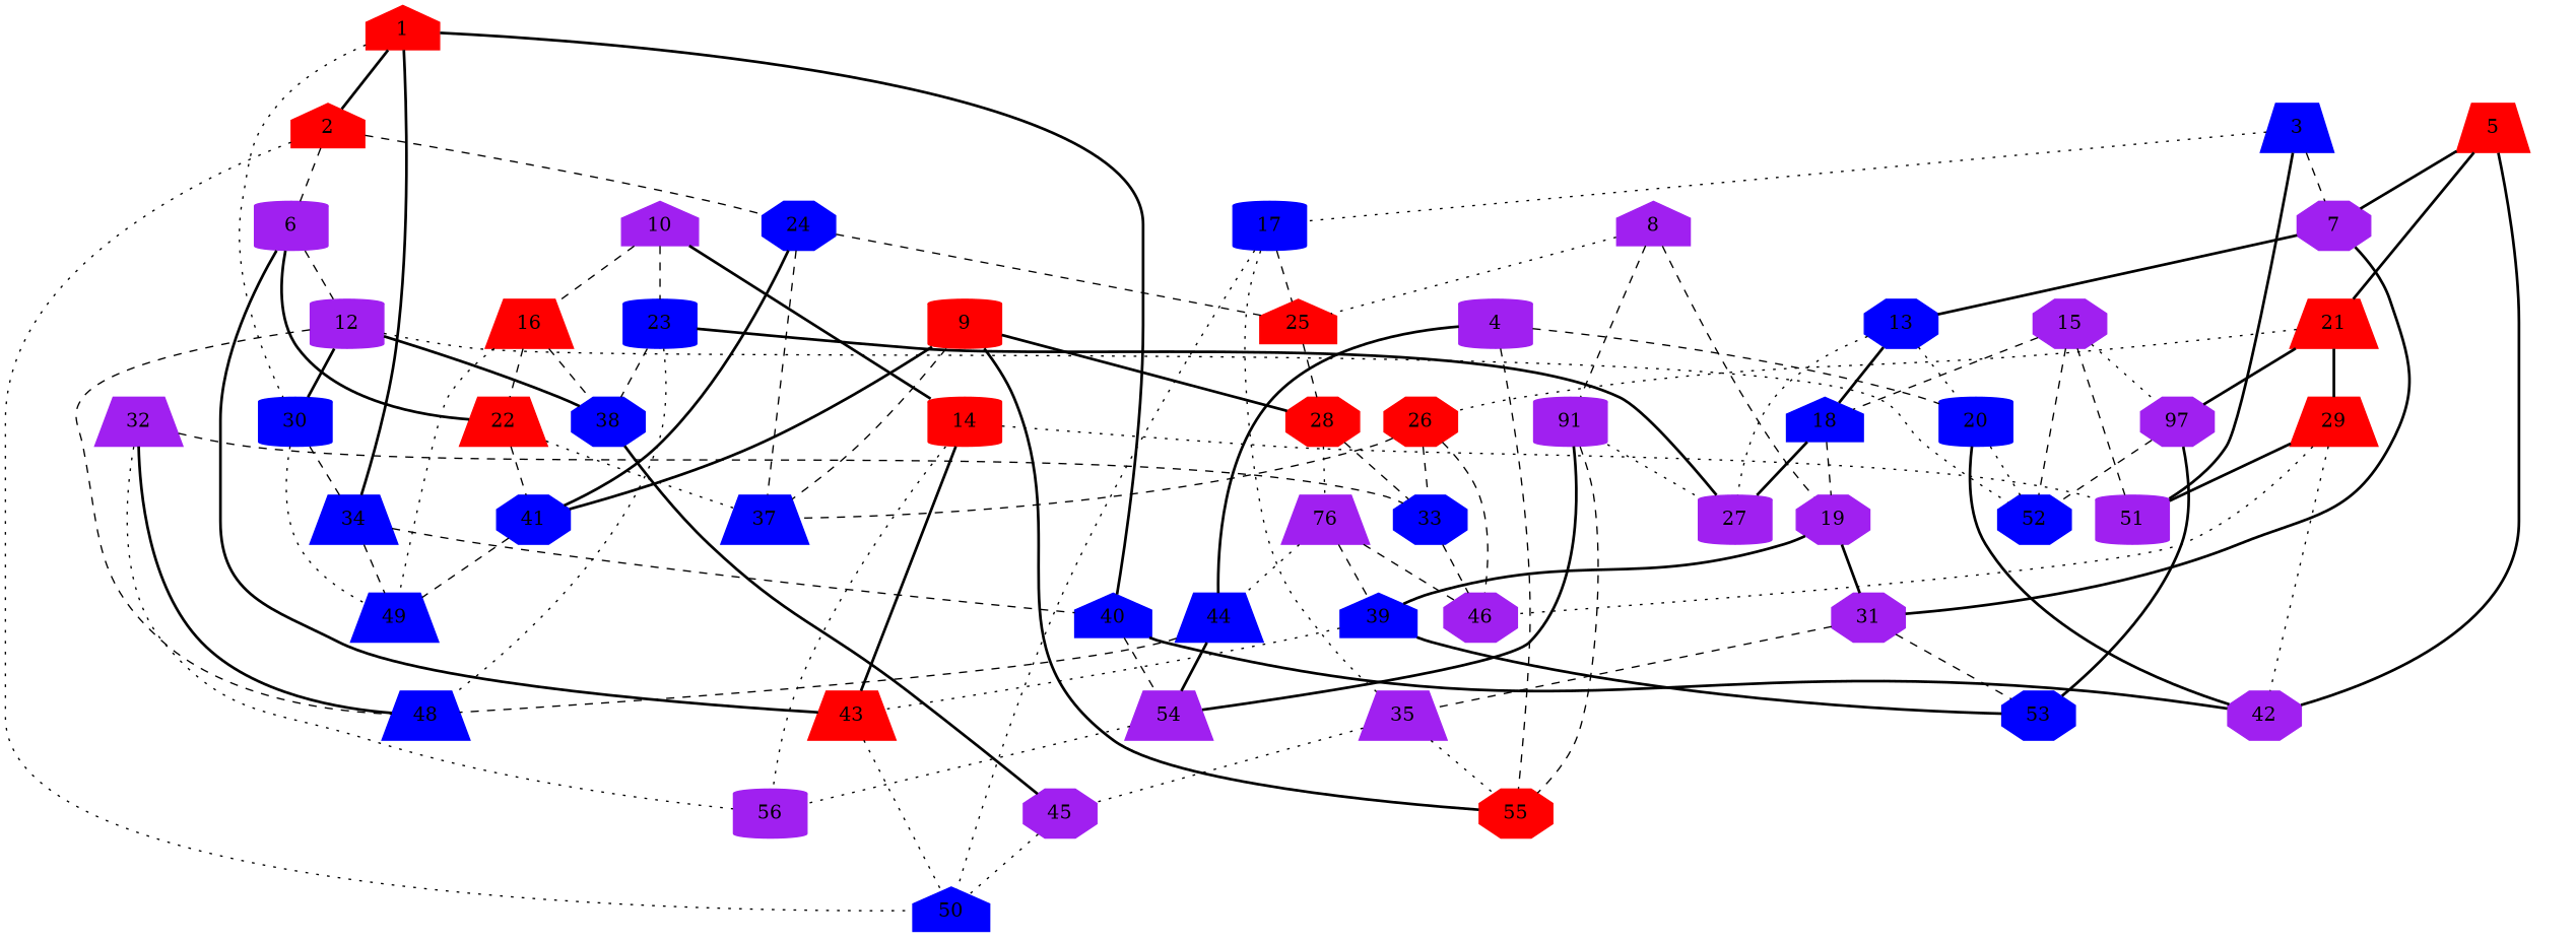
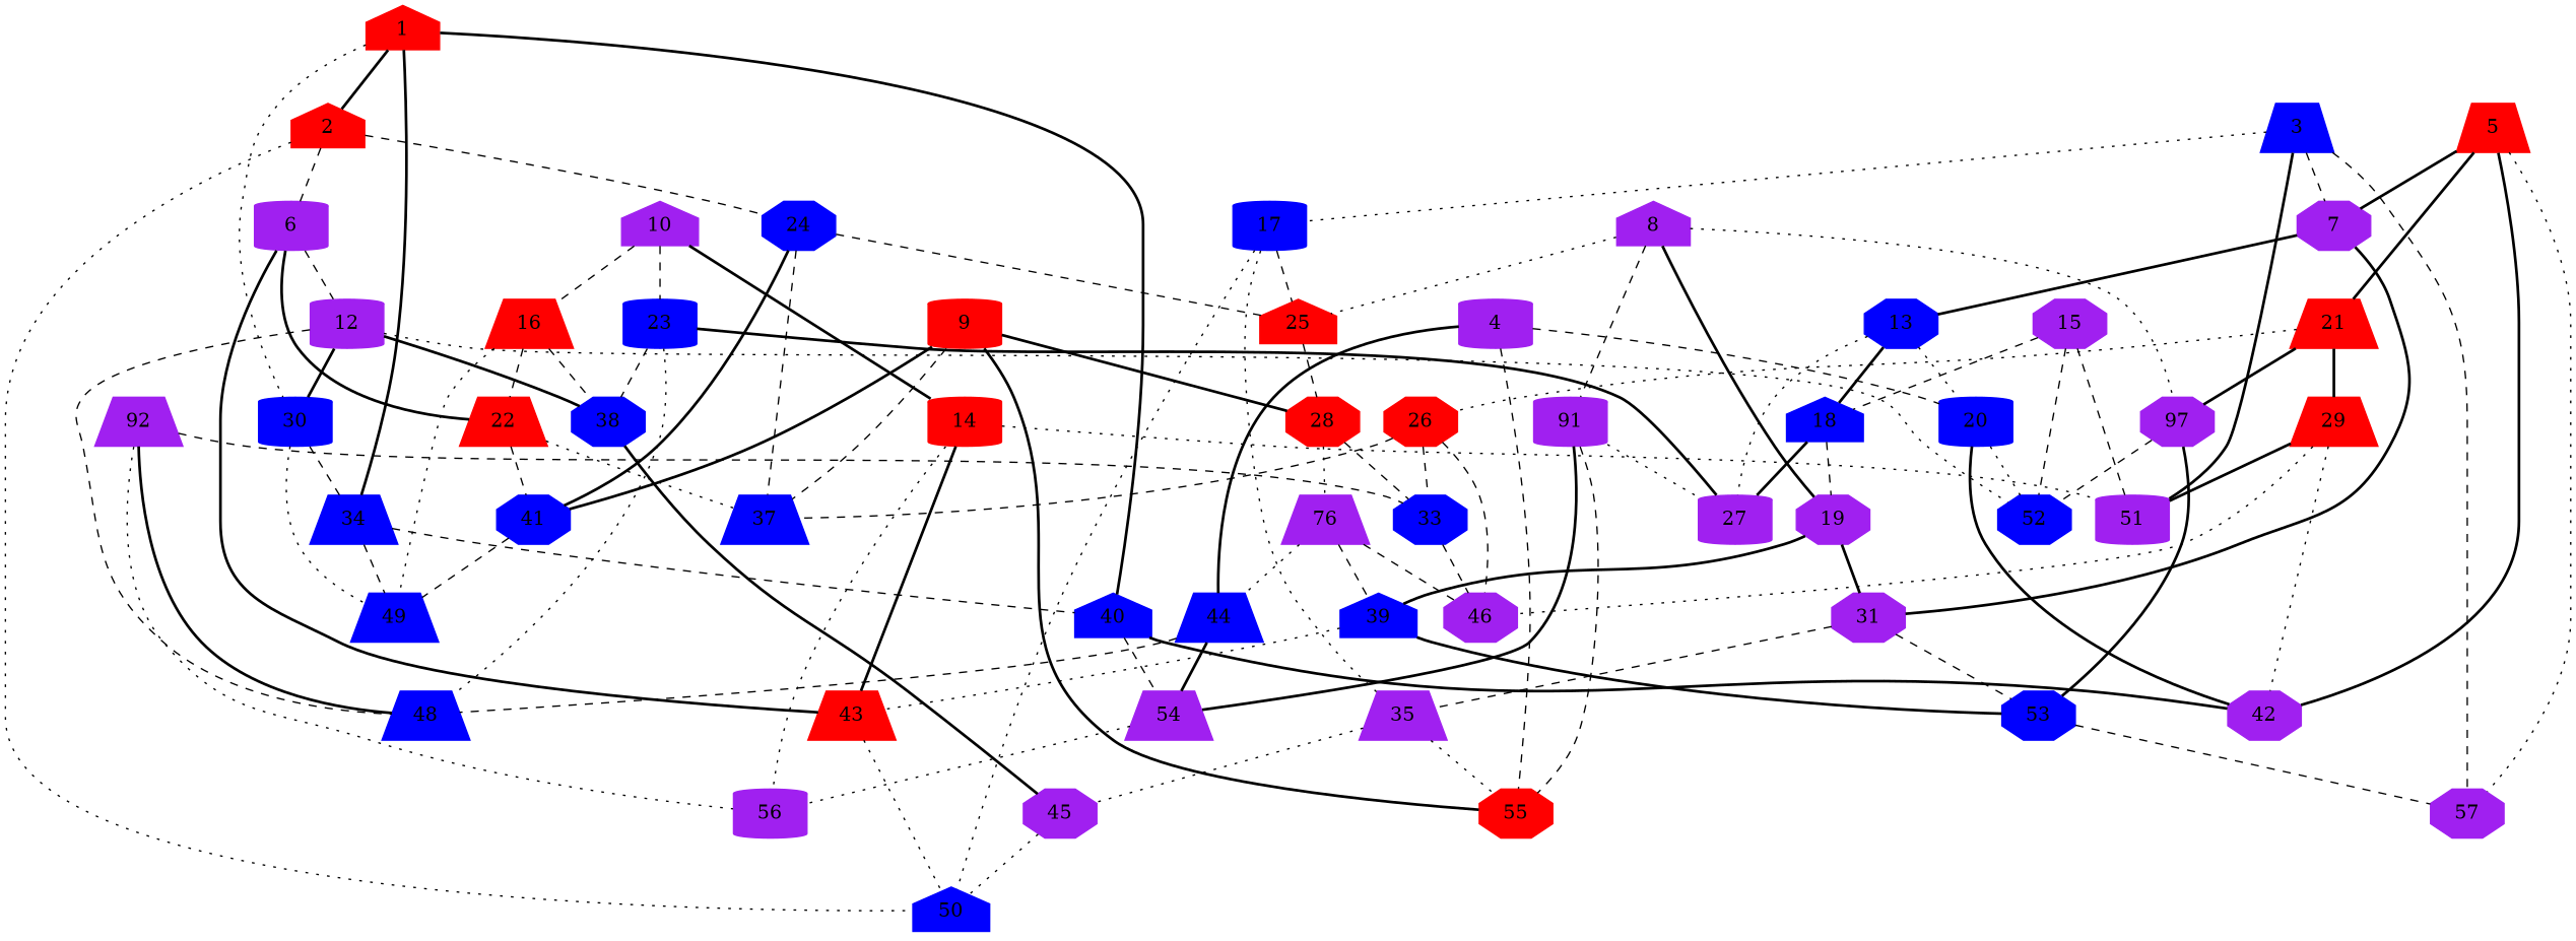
  graph {
    node [color=purple shape=octagon style=filled]
    edge [style=dashed]
    1 [color=red shape=house]
    2 [color=red shape=house]
    30 [color=blue shape=cylinder]
    34 [color=blue shape=trapezium]
    40 [color=blue shape=house]
    6 [shape=cylinder]
    24 [color=blue]
    50 [color=blue shape=house]
    49 [color=blue shape=trapezium]
    42
    54 [shape=trapezium]
    22 [color=red shape=trapezium]
    43 [color=red shape=trapezium]
    12 [shape=cylinder]
    25 [color=red shape=house]
    37 [color=blue shape=trapezium]
    41 [color=blue]
    3 [color=blue shape=trapezium]
    7
    17 [color=blue shape=cylinder]
    51 [shape=cylinder]
+   57
    13 [color=blue]
    31
    35 [shape=trapezium]
    4 [shape=cylinder]
    20 [color=blue shape=cylinder]
    44 [color=blue shape=trapezium]
    55 [color=red]
    52 [color=blue]
    48 [color=blue shape=trapezium]
    45
    5 [color=red shape=trapezium]
    21 [color=red shape=trapezium]
    n35 [label=97]
    26 [color=red]
    29 [color=red shape=trapezium]
    10 [shape=house]
    14 [color=red shape=cylinder]
    16 [color=red shape=trapezium]
    23 [color=blue shape=cylinder]
    27 [shape=cylinder]
    18 [color=blue shape=house]
    53 [color=blue]
    8 [shape=house]
    n46 [label=91 shape=cylinder]
    19
    39 [color=blue shape=house]
    28 [color=red]
    9 [color=red shape=cylinder]
    33 [color=blue]
    n52 [label=76 shape=trapezium]
    56 [shape=cylinder]
    38 [color=blue]
    15
-   32 [shape=trapezium]
+   32 [shape=trapezium label=92]
    46
    1 -- 2 [style=bold]
    1 -- 30 [style=dotted]
    1 -- 34 [style=bold]
    1 -- 40 [style=bold]
    2 -- 6
    2 -- 24
    2 -- 50 [style=dotted]
    30 -- 34
    30 -- 49 [style=dotted]
    34 -- 40
    34 -- 49
    40 -- 42 [style=bold]
    40 -- 54
    6 -- 22 [style=bold]
    6 -- 43 [style=bold]
    6 -- 12
    24 -- 25
    24 -- 37
    24 -- 41 [style=bold]
    54 -- 56 [style=dotted]
    22 -- 37 [style=dotted]
    22 -- 41
    43 -- 50 [style=dotted]
    12 -- 30 [style=bold]
    12 -- 52 [style=dotted]
    12 -- 48
    12 -- 38 [style=bold]
    25 -- 28
    41 -- 49
    3 -- 7
    3 -- 17 [style=dotted]
    3 -- 51 [style=bold]
+   3 -- 57
    7 -- 13 [style=bold]
    7 -- 31 [style=bold]
    17 -- 50 [style=dotted]
    17 -- 25
    17 -- 35 [style=dotted]
    13 -- 20 [style=dotted]
    13 -- 27 [style=dotted]
    13 -- 18 [style=bold]
    31 -- 35
    31 -- 53
    35 -- 55 [style=dotted]
    35 -- 45 [style=dotted]
    4 -- 20
    4 -- 44 [style=bold]
    4 -- 55
    20 -- 42 [style=bold]
    20 -- 52 [style=dotted]
    44 -- 54 [style=bold]
    44 -- 48
    45 -- 50 [style=dotted]
    5 -- 42 [style=bold]
    5 -- 7 [style=bold]
+   5 -- 57 [style=dotted]
    5 -- 21 [style=bold]
    21 -- n35 [style=bold]
    21 -- 26 [style=dotted]
    21 -- 29 [style=bold]
    n35 -- 52
    n35 -- 53 [style=bold]
    26 -- 37
    26 -- 33
    26 -- 46
    29 -- 42 [style=dotted]
    29 -- 51 [style=bold]
    29 -- 46 [style=dotted]
    10 -- 14 [style=bold]
    10 -- 16
    10 -- 23
    14 -- 43 [style=bold]
    14 -- 51 [style=dotted]
    14 -- 56 [style=dotted]
    16 -- 49 [style=dotted]
    16 -- 22
    16 -- 38
    23 -- 48 [style=dotted]
    23 -- 27 [style=bold]
    23 -- 38
    18 -- 27 [style=bold]
    18 -- 19
+   53 -- 57
    8 -- 25 [style=dotted]
-   15 -- n35 [style=dotted]
+   8 -- n35 [style=dotted]
    8 -- n46
-   8 -- 19
+   8 -- 19 [style=bold]
    n46 -- 54 [style=bold]
    n46 -- 55
    n46 -- 27 [style=dotted]
    19 -- 31 [style=bold]
    19 -- 39 [style=bold]
    39 -- 43 [style=dotted]
    39 -- 53 [style=bold]
    28 -- 33
    28 -- n52 [style=dotted]
    9 -- 37
    9 -- 41 [style=bold]
    9 -- 55 [style=bold]
    9 -- 28 [style=bold]
    33 -- 46
    n52 -- 44 [style=dotted]
    n52 -- 39
    n52 -- 46
    38 -- 45 [style=bold]
    15 -- 51
    15 -- 52
    15 -- 18
    32 -- 48 [style=bold]
    32 -- 33
    32 -- 56 [style=dotted]
  }
